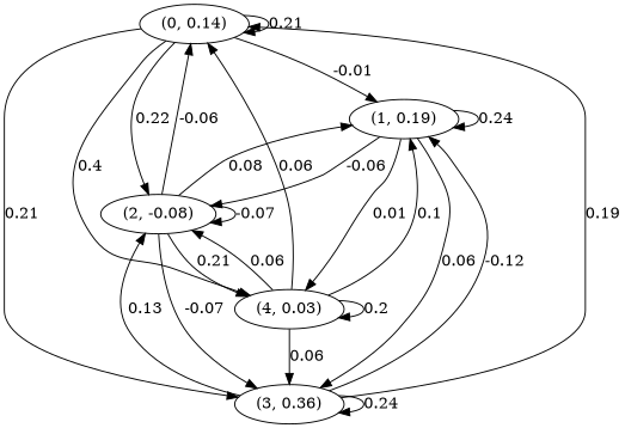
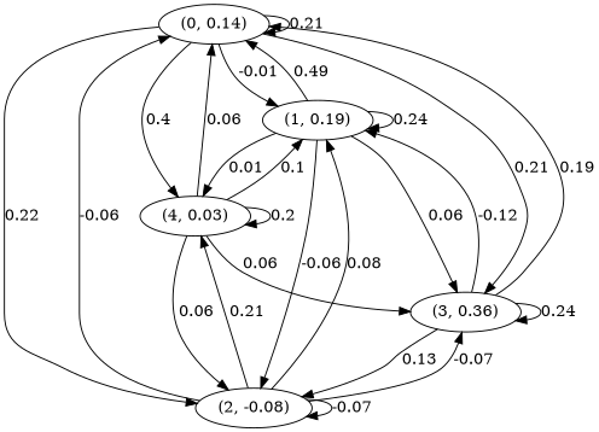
  digraph {
    n1 [label="(0, 0.14)"]
    n2 [label="(1, 0.19)"]
    n3 [label="(2, -0.08)"]
    n4 [label="(3, 0.36)"]
    n5 [label="(4, 0.03)"]
    n1 -> n1 [label=0.21]
    n1 -> n2 [label=-0.01]
    n1 -> n3 [label=0.22]
    n1 -> n4 [label=0.21]
    n1 -> n5 [label=0.4]
+   n2 -> n1 [label=0.49]
    n2 -> n2 [label=0.24]
    n2 -> n3 [label=-0.06]
    n2 -> n4 [label=0.06]
    n2 -> n5 [label=0.01]
    n3 -> n1 [label=-0.06]
    n3 -> n2 [label=0.08]
    n3 -> n3 [label=-0.07]
    n3 -> n4 [label=-0.07]
    n3 -> n5 [label=0.21]
    n4 -> n1 [label=0.19]
    n4 -> n2 [label=-0.12]
    n4 -> n3 [label=0.13]
    n4 -> n4 [label=0.24]
    n5 -> n1 [label=0.06]
    n5 -> n2 [label=0.1]
    n5 -> n3 [label=0.06]
    n5 -> n4 [label=0.06]
    n5 -> n5 [label=0.2]
  }
